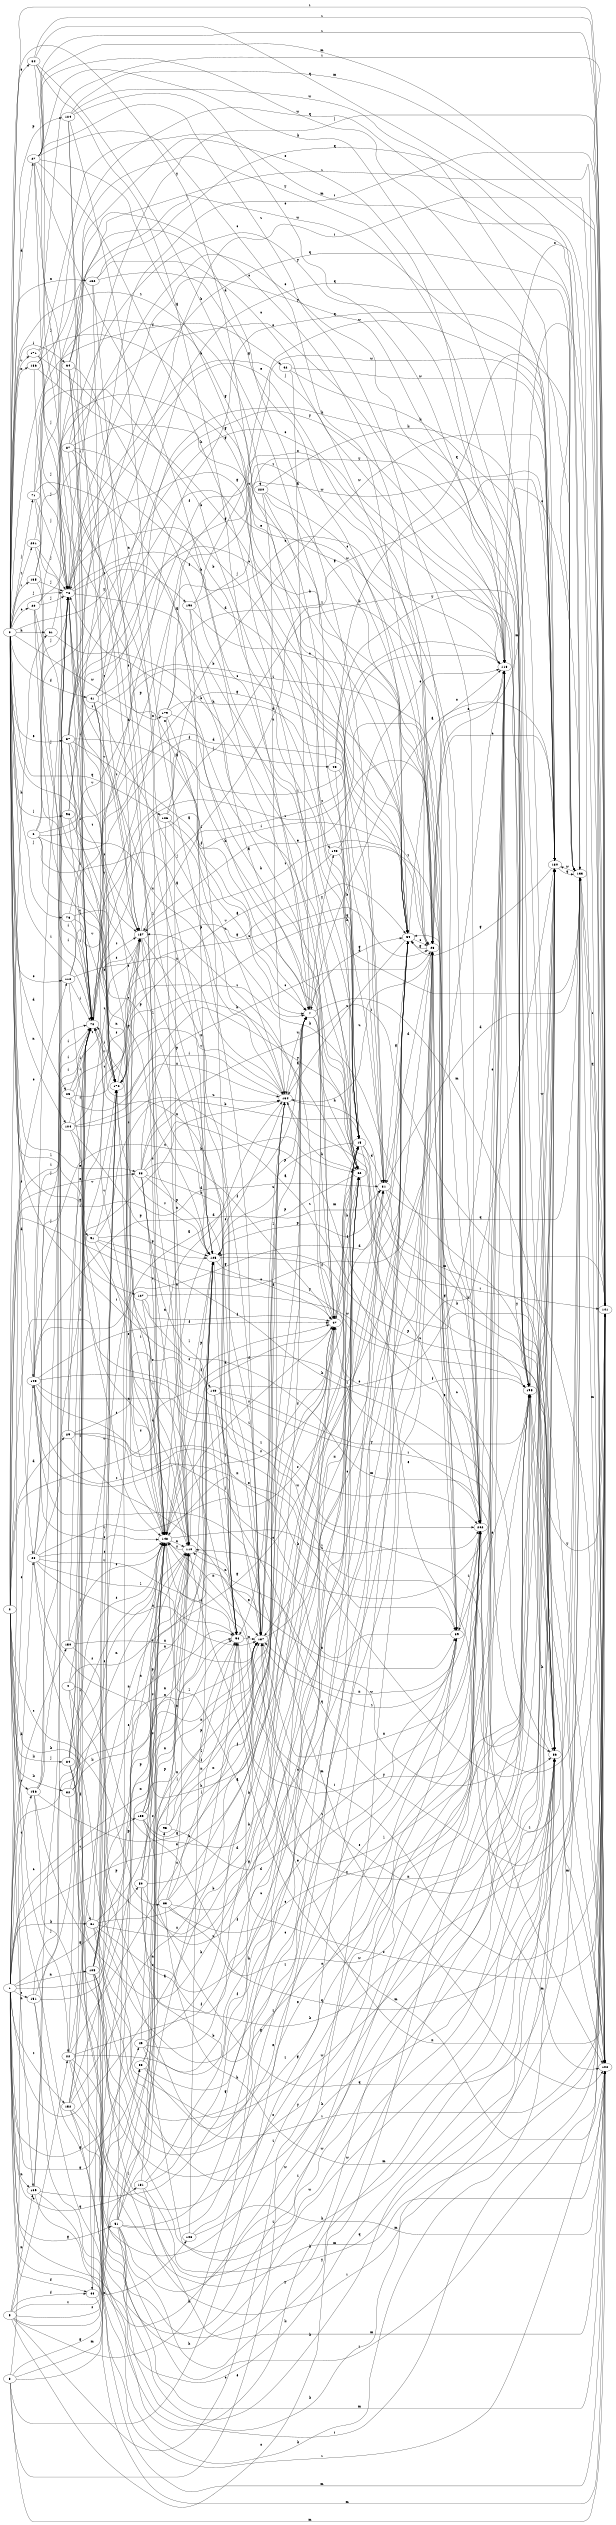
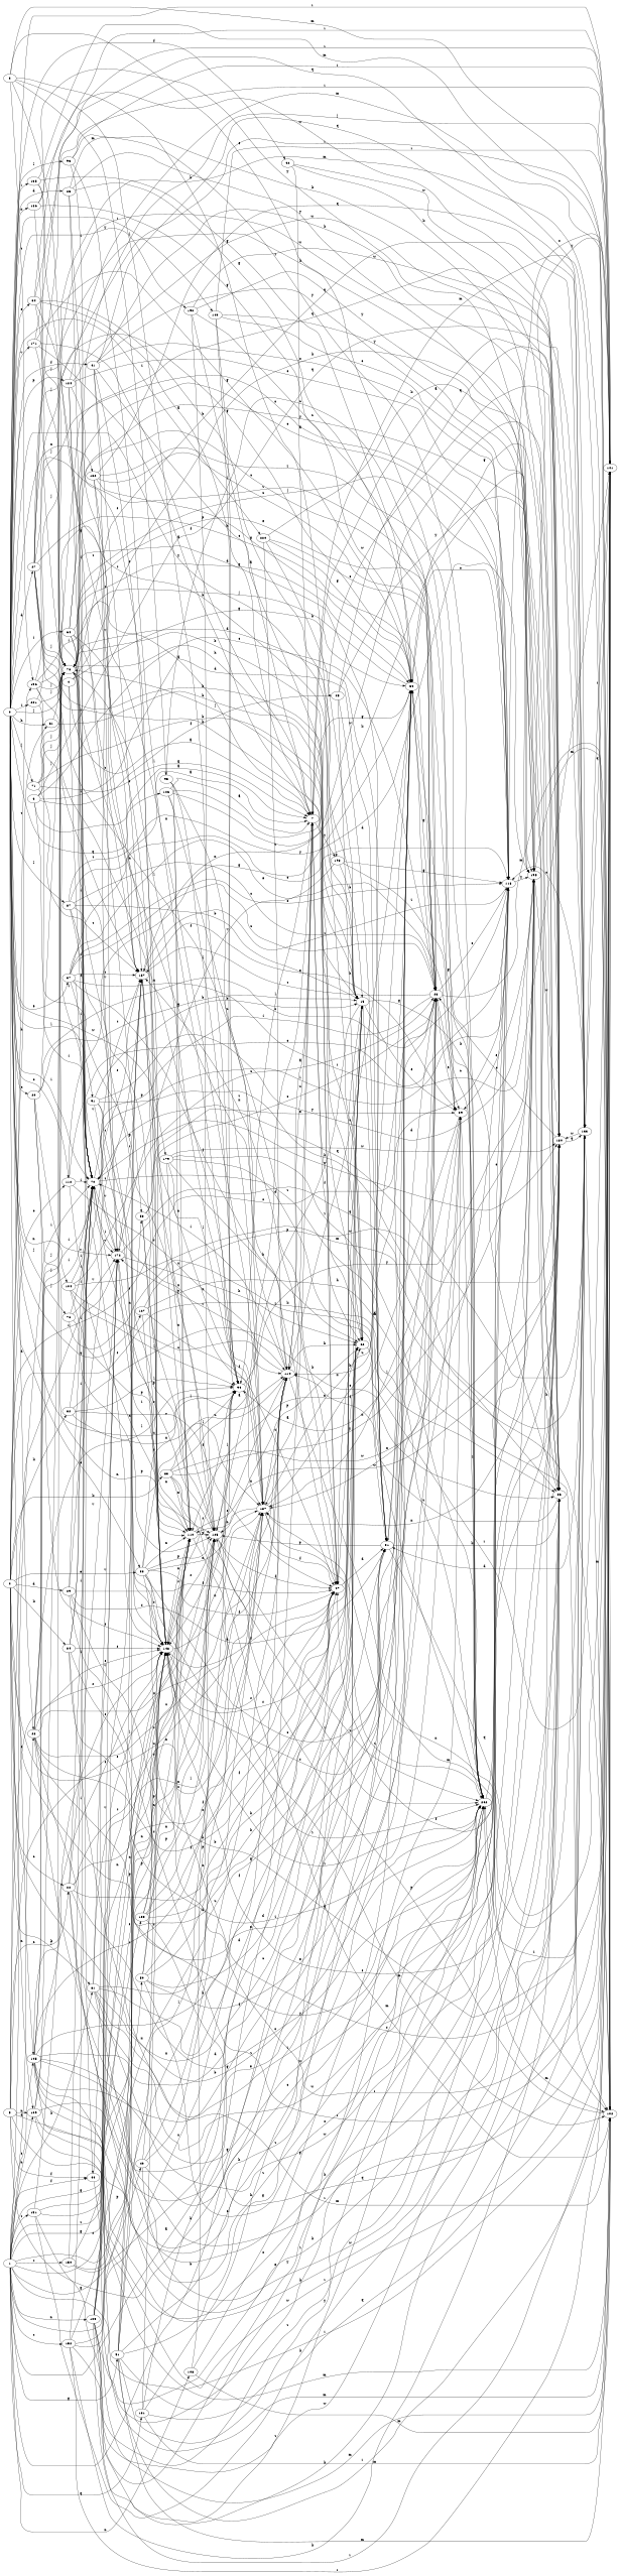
  strict digraph {
    rankdir=LR
    0
    20
    25
    27
    28
    34
    37
    38
    41
    42
    61
    64
    70
    71
    76
    78
    87
    91
    93
    104
    112
    124
    126
    127
    135
    140
    141
    145
-   164
+   164 [label=114]
    171
    179
    182
    186
    190
    193
    n36 [label=220]
    201
    15
    148
    118
    172
    110
    86
    54
    195
    180
    187
    202
    62
    102
    23
    47
    39
    94
    7
    133
    157
    125
    31
    1
    44
    49
    50
    51
    53
    81
    105
    108
    109
    131
    150
    151
    152
    155
    2
    22
    29
    82
    83
    84
    156
    3
    95
    4
    5
    6
    45
    0 -> 20 [label=c]
    0 -> 25 [label=d]
    0 -> 27 [label=d]
    0 -> 28 [label=d]
    0 -> 34 [label=e]
    0 -> 37 [label=e]
    0 -> 38 [label=e]
    0 -> 41 [label=f]
    0 -> 42 [label=f]
    0 -> 61 [label=h]
    0 -> 64 [label=i]
    0 -> 70 [label=i]
    0 -> 71 [label=j]
    0 -> 76 [label=j]
    0 -> 78 [label=j]
+   0 -> 87 [label=l]
    0 -> 91 [label=l]
    0 -> 93 [label=l]
    0 -> 104 [label=n]
    0 -> 112 [label=o]
    0 -> 124 [label=p]
    0 -> 126 [label=q]
    0 -> 127 [label=q]
    0 -> 135 [label=r]
    0 -> 140 [label=r]
    0 -> 141 [label=r]
    0 -> 145 [label=s]
    0 -> 164 [label=u]
    0 -> 171 [label=v]
    0 -> 179 [label=w]
    0 -> 182 [label=x]
    0 -> 186 [label=x]
    0 -> 190 [label=y]
    0 -> 193 [label=y]
    0 -> n36 [label=z]
    0 -> 201 [label=z]
    20 -> 78 [label=j]
    20 -> 15 [label=b]
    20 -> 148 [label=s]
    20 -> 118 [label=o]
    20 -> 172 [label=v]
    20 -> 110 [label=n]
    25 -> 70 [label=i]
    25 -> 148 [label=s]
    25 -> 86 [label=k]
    25 -> 54 [label=g]
    25 -> 195 [label=y]
    27 -> 78 [label=j]
    27 -> 141 [label=r]
    27 -> 15 [label=b]
    27 -> 86 [label=k]
    27 -> 180 [label=w]
    27 -> 187 [label=x]
    27 -> 202 [label=z]
    27 -> 62 [label=h]
    27 -> 102 [label=m]
    27 -> 23 [label=c]
    27 -> 47 [label=f]
    28 -> 70 [label=i]
    28 -> 78 [label=j]
    28 -> 141 [label=r]
    28 -> 164 [label=u]
    28 -> 148 [label=s]
    28 -> 118 [label=o]
    28 -> 187 [label=x]
    28 -> 62 [label=h]
    28 -> 39 [label=e]
    28 -> 94 [label=l]
    34 -> 78 [label=j]
    34 -> 141 [label=r]
    34 -> 15 [label=b]
    34 -> 7 [label=a]
    34 -> 133 [label=q]
    34 -> 157 [label=t]
    37 -> 70 [label=i]
    37 -> 141 [label=r]
    37 -> 148 [label=s]
    37 -> 118 [label=o]
    37 -> 23 [label=c]
    37 -> 47 [label=f]
    37 -> 39 [label=e]
    37 -> 7 [label=a]
    37 -> 157 [label=t]
    38 -> 141 [label=r]
    38 -> 164 [label=u]
    38 -> 148 [label=s]
    38 -> 110 [label=n]
    38 -> 187 [label=x]
    38 -> 202 [label=z]
    38 -> 23 [label=c]
    38 -> 47 [label=f]
    38 -> 94 [label=l]
    38 -> 125 [label=p]
    41 -> 148 [label=s]
    41 -> 118 [label=o]
    41 -> 172 [label=v]
    41 -> 86 [label=k]
    41 -> 195 [label=y]
    41 -> 62 [label=h]
    41 -> 133 [label=q]
    41 -> 157 [label=t]
    42 -> 86 [label=k]
    42 -> 180 [label=w]
    42 -> 7 [label=a]
    61 -> 141 [label=r]
    61 -> 15 [label=b]
    64 -> 70 [label=i]
    64 -> 118 [label=o]
    64 -> 172 [label=v]
    64 -> 110 [label=n]
    64 -> 23 [label=c]
    64 -> 157 [label=t]
    64 -> 31 [label=d]
    70 -> 172 [label=v]
    70 -> 180 [label=w]
    70 -> 187 [label=x]
    70 -> 202 [label=z]
    70 -> 133 [label=q]
    70 -> 157 [label=t]
    71 -> 78 [label=j]
    71 -> 15 [label=b]
    71 -> 7 [label=a]
    71 -> 133 [label=q]
    71 -> 157 [label=t]
    76 -> 70 [label=i]
    76 -> 172 [label=v]
    76 -> 202 [label=z]
    76 -> 125 [label=p]
    78 -> 70 [label=i]
    78 -> 15 [label=b]
    78 -> 148 [label=s]
    78 -> 54 [label=g]
    78 -> 195 [label=y]
    78 -> 62 [label=h]
    78 -> 39 [label=e]
    78 -> 94 [label=l]
    78 -> 31 [label=d]
    87 -> 70 [label=i]
    87 -> 15 [label=b]
    87 -> 118 [label=o]
    87 -> 110 [label=n]
    87 -> 195 [label=y]
    87 -> 23 [label=c]
    87 -> 125 [label=p]
    91 -> 15 [label=b]
    91 -> 148 [label=s]
    91 -> 172 [label=v]
    91 -> 86 [label=k]
    91 -> 195 [label=y]
    91 -> 125 [label=p]
    93 -> 70 [label=i]
    93 -> 141 [label=r]
    93 -> 202 [label=z]
    93 -> 94 [label=l]
    104 -> 70 [label=i]
    104 -> 164 [label=u]
    104 -> 102 [label=m]
    104 -> 23 [label=c]
    104 -> 94 [label=l]
    104 -> 125 [label=p]
    112 -> 70 [label=i]
    112 -> 164 [label=u]
    112 -> 118 [label=o]
    112 -> 110 [label=n]
    112 -> 54 [label=g]
    124 -> 70 [label=i]
    124 -> 118 [label=o]
    124 -> 180 [label=w]
    124 -> 187 [label=x]
    124 -> 102 [label=m]
    124 -> 157 [label=t]
    126 -> 164 [label=u]
    126 -> 110 [label=n]
    126 -> 86 [label=k]
    126 -> 180 [label=w]
    126 -> 7 [label=a]
    127 -> 148 [label=s]
    127 -> 180 [label=w]
    127 -> 102 [label=m]
    127 -> 47 [label=f]
    135 -> 70 [label=i]
    135 -> 78 [label=j]
    135 -> 54 [label=g]
    135 -> 195 [label=y]
    140 -> 141 [label=r]
    140 -> 118 [label=o]
    140 -> 195 [label=y]
    140 -> 187 [label=x]
    140 -> 94 [label=l]
    141 -> 78 [label=j]
    141 -> 148 [label=s]
    141 -> 118 [label=o]
    141 -> 195 [label=y]
    141 -> 187 [label=x]
    141 -> 133 [label=q]
    145 -> 70 [label=i]
    145 -> 78 [label=j]
    145 -> 141 [label=r]
    145 -> 148 [label=s]
    145 -> 86 [label=k]
    145 -> 54 [label=g]
    145 -> 180 [label=w]
    145 -> 202 [label=z]
    145 -> 62 [label=h]
    145 -> 102 [label=m]
    145 -> 47 [label=f]
    145 -> 39 [label=e]
    145 -> 31 [label=d]
    164 -> 70 [label=i]
    164 -> 78 [label=j]
    164 -> 148 [label=s]
    164 -> 172 [label=v]
    164 -> 62 [label=h]
    164 -> 102 [label=m]
    164 -> 7 [label=a]
    171 -> 78 [label=j]
    171 -> 141 [label=r]
    171 -> 54 [label=g]
    171 -> 47 [label=f]
    171 -> 7 [label=a]
    179 -> 110 [label=n]
    179 -> 180 [label=w]
    179 -> 202 [label=z]
    179 -> 62 [label=h]
    179 -> 94 [label=l]
    179 -> 31 [label=d]
    182 -> 148 [label=s]
    182 -> 172 [label=v]
    182 -> 54 [label=g]
+   182 -> 202 [label=z]
    182 -> 23 [label=c]
    182 -> 133 [label=q]
    186 -> 78 [label=j]
    186 -> 54 [label=g]
    186 -> 180 [label=w]
    186 -> 102 [label=m]
    190 -> 195 [label=y]
    190 -> 180 [label=w]
    190 -> 23 [label=c]
    190 -> 7 [label=a]
    190 -> 125 [label=p]
    193 -> 15 [label=b]
    193 -> 118 [label=o]
    193 -> 172 [label=v]
    193 -> 202 [label=z]
    n36 -> 164 [label=u]
    n36 -> 15 [label=b]
    n36 -> 86 [label=k]
    n36 -> 54 [label=g]
    n36 -> 23 [label=c]
    201 -> 70 [label=i]
    201 -> 78 [label=j]
    201 -> 54 [label=g]
    15 -> 148 [label=s]
    15 -> 86 [label=k]
    15 -> 39 [label=e]
    15 -> 125 [label=p]
    15 -> 31 [label=d]
    148 -> 110 [label=n]
    148 -> 187 [label=x]
    148 -> 202 [label=z]
    148 -> 47 [label=f]
    118 -> 70 [label=i]
    118 -> 78 [label=j]
    118 -> 195 [label=y]
    118 -> 187 [label=x]
    118 -> 157 [label=t]
    172 -> 70 [label=i]
    172 -> 148 [label=s]
    172 -> 62 [label=h]
    172 -> 133 [label=q]
    172 -> 157 [label=t]
    110 -> 70 [label=i]
    110 -> 148 [label=s]
    110 -> 180 [label=w]
    110 -> 102 [label=m]
    110 -> 125 [label=p]
    86 -> 164 [label=u]
    86 -> 148 [label=s]
    54 -> 78 [label=j]
    54 -> 164 [label=u]
    54 -> 118 [label=o]
    54 -> 187 [label=x]
    54 -> 23 [label=c]
    195 -> 86 [label=k]
    195 -> 180 [label=w]
    195 -> 102 [label=m]
    195 -> 47 [label=f]
    195 -> 39 [label=e]
    195 -> 94 [label=l]
    180 -> 54 [label=g]
    180 -> 187 [label=x]
    180 -> 23 [label=c]
    180 -> 7 [label=a]
    180 -> 133 [label=q]
    187 -> 164 [label=u]
    187 -> 110 [label=n]
    187 -> 202 [label=z]
    187 -> 23 [label=c]
    187 -> 47 [label=f]
    187 -> 7 [label=a]
    202 -> 118 [label=o]
    202 -> 54 [label=g]
    202 -> 102 [label=m]
    202 -> 23 [label=c]
    62 -> 78 [label=j]
    62 -> 141 [label=r]
    62 -> 47 [label=f]
    62 -> 125 [label=p]
    102 -> 125 [label=p]
    23 -> 70 [label=i]
    23 -> 164 [label=u]
    23 -> 148 [label=s]
    23 -> 118 [label=o]
    23 -> 54 [label=g]
    23 -> 102 [label=m]
    23 -> 39 [label=e]
    23 -> 157 [label=t]
    23 -> 31 [label=d]
    47 -> 148 [label=s]
    47 -> 62 [label=h]
    47 -> 157 [label=t]
    47 -> 31 [label=d]
    39 -> 110 [label=n]
    39 -> 187 [label=x]
    39 -> 202 [label=z]
    94 -> 148 [label=s]
    94 -> 195 [label=y]
    94 -> 187 [label=x]
    7 -> 164 [label=u]
    7 -> 193 [label=y]
    7 -> 54 [label=g]
    7 -> 62 [label=h]
    7 -> 102 [label=m]
    7 -> 47 [label=f]
    7 -> 94 [label=l]
    133 -> 141 [label=r]
    133 -> 118 [label=o]
    133 -> 180 [label=w]
    133 -> 202 [label=z]
    133 -> 102 [label=m]
    133 -> 31 [label=d]
    157 -> 148 [label=s]
    157 -> 180 [label=w]
    157 -> 187 [label=x]
    157 -> 39 [label=e]
    157 -> 125 [label=p]
    125 -> 148 [label=s]
    125 -> 172 [label=v]
    125 -> 202 [label=z]
    125 -> 47 [label=f]
    125 -> 94 [label=l]
    31 -> 86 [label=k]
    31 -> 54 [label=g]
    31 -> 133 [label=q]
    31 -> 125 [label=p]
    1 -> 28 [label=d]
    1 -> 70 [label=i]
    1 -> 145 [label=s]
    1 -> 15 [label=b]
    1 -> 148 [label=s]
    1 -> 180 [label=w]
    1 -> 187 [label=x]
    1 -> 7 [label=a]
    1 -> 125 [label=p]
    1 -> 44 [label=f]
    1 -> 49 [label=g]
    1 -> 50 [label=g]
    1 -> 51 [label=g]
    1 -> 53 [label=g]
    1 -> 81 [label=k]
    1 -> 105 [label=n]
    1 -> 108 [label=n]
    1 -> 109 [label=n]
    1 -> 131 [label=q]
    1 -> 150 [label=t]
    1 -> 151 [label=t]
    1 -> 152 [label=t]
    1 -> 155 [label=t]
    44 -> 172 [label=v]
    44 -> 102 [label=m]
    49 -> 164 [label=u]
    49 -> 148 [label=s]
    49 -> 180 [label=w]
    49 -> 23 [label=c]
    49 -> 47 [label=f]
    50 -> 15 [label=b]
    50 -> 148 [label=s]
    50 -> 118 [label=o]
    50 -> 110 [label=n]
    50 -> 187 [label=x]
    50 -> 39 [label=e]
    50 -> 31 [label=d]
    51 -> 141 [label=r]
    51 -> 110 [label=n]
    51 -> 54 [label=g]
    51 -> 195 [label=y]
    51 -> 202 [label=z]
    51 -> 62 [label=h]
    51 -> 102 [label=m]
    51 -> 94 [label=l]
    51 -> 157 [label=t]
    51 -> 125 [label=p]
    53 -> 148 [label=s]
    53 -> 110 [label=n]
    53 -> 23 [label=c]
    53 -> 39 [label=e]
    81 -> 172 [label=v]
    81 -> 86 [label=k]
    81 -> 54 [label=g]
    81 -> 180 [label=w]
    81 -> 187 [label=x]
    81 -> 202 [label=z]
    81 -> 23 [label=c]
    81 -> 31 [label=d]
    105 -> 141 [label=r]
    105 -> 148 [label=s]
    105 -> 172 [label=v]
    105 -> 110 [label=n]
    105 -> 86 [label=k]
    105 -> 180 [label=w]
    105 -> 202 [label=z]
    105 -> 39 [label=e]
    105 -> 157 [label=t]
    105 -> 125 [label=p]
    108 -> 54 [label=g]
    108 -> 102 [label=m]
    108 -> 125 [label=p]
    109 -> 78 [label=j]
    109 -> 141 [label=r]
    109 -> 148 [label=s]
    109 -> 54 [label=g]
    109 -> 102 [label=m]
    131 -> 148 [label=s]
    131 -> 62 [label=h]
    131 -> 102 [label=m]
    131 -> 47 [label=f]
    131 -> 133 [label=q]
    150 -> 70 [label=i]
    150 -> 15 [label=b]
    150 -> 148 [label=s]
    150 -> 187 [label=x]
    151 -> 78 [label=j]
    151 -> 110 [label=n]
    151 -> 86 [label=k]
    151 -> 195 [label=y]
    151 -> 125 [label=p]
    152 -> 70 [label=i]
    152 -> 141 [label=r]
    152 -> 164 [label=u]
    152 -> 110 [label=n]
    152 -> 86 [label=k]
    152 -> 202 [label=z]
    152 -> 125 [label=p]
    155 -> 15 [label=b]
    155 -> 148 [label=s]
    155 -> 110 [label=n]
    155 -> 187 [label=x]
    155 -> 47 [label=f]
    155 -> 94 [label=l]
    155 -> 133 [label=q]
    2 -> 38 [label=e]
    2 -> 61 [label=h]
    2 -> 112 [label=o]
    2 -> 164 [label=u]
    2 -> 118 [label=o]
    2 -> 86 [label=k]
    2 -> 202 [label=z]
    2 -> 31 [label=d]
    2 -> 81 [label=k]
    2 -> 109 [label=n]
    2 -> 22 [label=c]
    2 -> 29 [label=d]
    2 -> 82 [label=k]
    2 -> 83 [label=k]
    2 -> 84 [label=k]
    2 -> 156 [label=t]
    22 -> 70 [label=i]
    22 -> 164 [label=u]
    22 -> 15 [label=b]
    22 -> 172 [label=v]
    22 -> 86 [label=k]
    22 -> 180 [label=w]
    22 -> 202 [label=z]
    22 -> 47 [label=f]
    29 -> 70 [label=i]
    29 -> 141 [label=r]
    29 -> 47 [label=f]
    29 -> 133 [label=q]
    29 -> 157 [label=t]
    29 -> 31 [label=d]
    82 -> 70 [label=i]
    82 -> 86 [label=k]
    82 -> 187 [label=x]
    82 -> 47 [label=f]
    82 -> 94 [label=l]
    83 -> 110 [label=n]
    83 -> 195 [label=y]
    83 -> 180 [label=w]
    83 -> 202 [label=z]
    83 -> 102 [label=m]
    83 -> 94 [label=l]
    83 -> 7 [label=a]
    84 -> 70 [label=i]
    84 -> 148 [label=s]
    84 -> 195 [label=y]
    84 -> 202 [label=z]
    84 -> 102 [label=m]
    84 -> 157 [label=t]
    156 -> 70 [label=i]
    156 -> 78 [label=j]
    156 -> 15 [label=b]
    156 -> 118 [label=o]
    156 -> 7 [label=a]
    156 -> 157 [label=t]
    3 -> 62 [label=h]
    3 -> 102 [label=m]
    3 -> 39 [label=e]
    3 -> 94 [label=l]
    3 -> 53 [label=g]
    3 -> 156 [label=t]
    3 -> 95 [label=m]
    95 -> 110 [label=n]
    95 -> 187 [label=x]
    95 -> 23 [label=c]
    95 -> 94 [label=l]
    4 -> 86 [label=k]
    4 -> 54 [label=g]
    4 -> 7 [label=a]
    4 -> 133 [label=q]
    4 -> 44 [label=f]
    5 -> 148 [label=s]
    5 -> 118 [label=o]
    5 -> 172 [label=v]
    5 -> 62 [label=h]
    5 -> 23 [label=c]
    5 -> 94 [label=l]
    5 -> 44 [label=f]
    5 -> 109 [label=n]
    5 -> 22 [label=c]
    6 -> 78 [label=j]
    6 -> 23 [label=c]
    6 -> 7 [label=a]
    6 -> 133 [label=q]
    6 -> 125 [label=p]
    6 -> 31 [label=d]
    6 -> 45 [label=f]
    45 -> 195 [label=y]
    45 -> 62 [label=h]
    45 -> 133 [label=q]
    45 -> 31 [label=d]
  }
